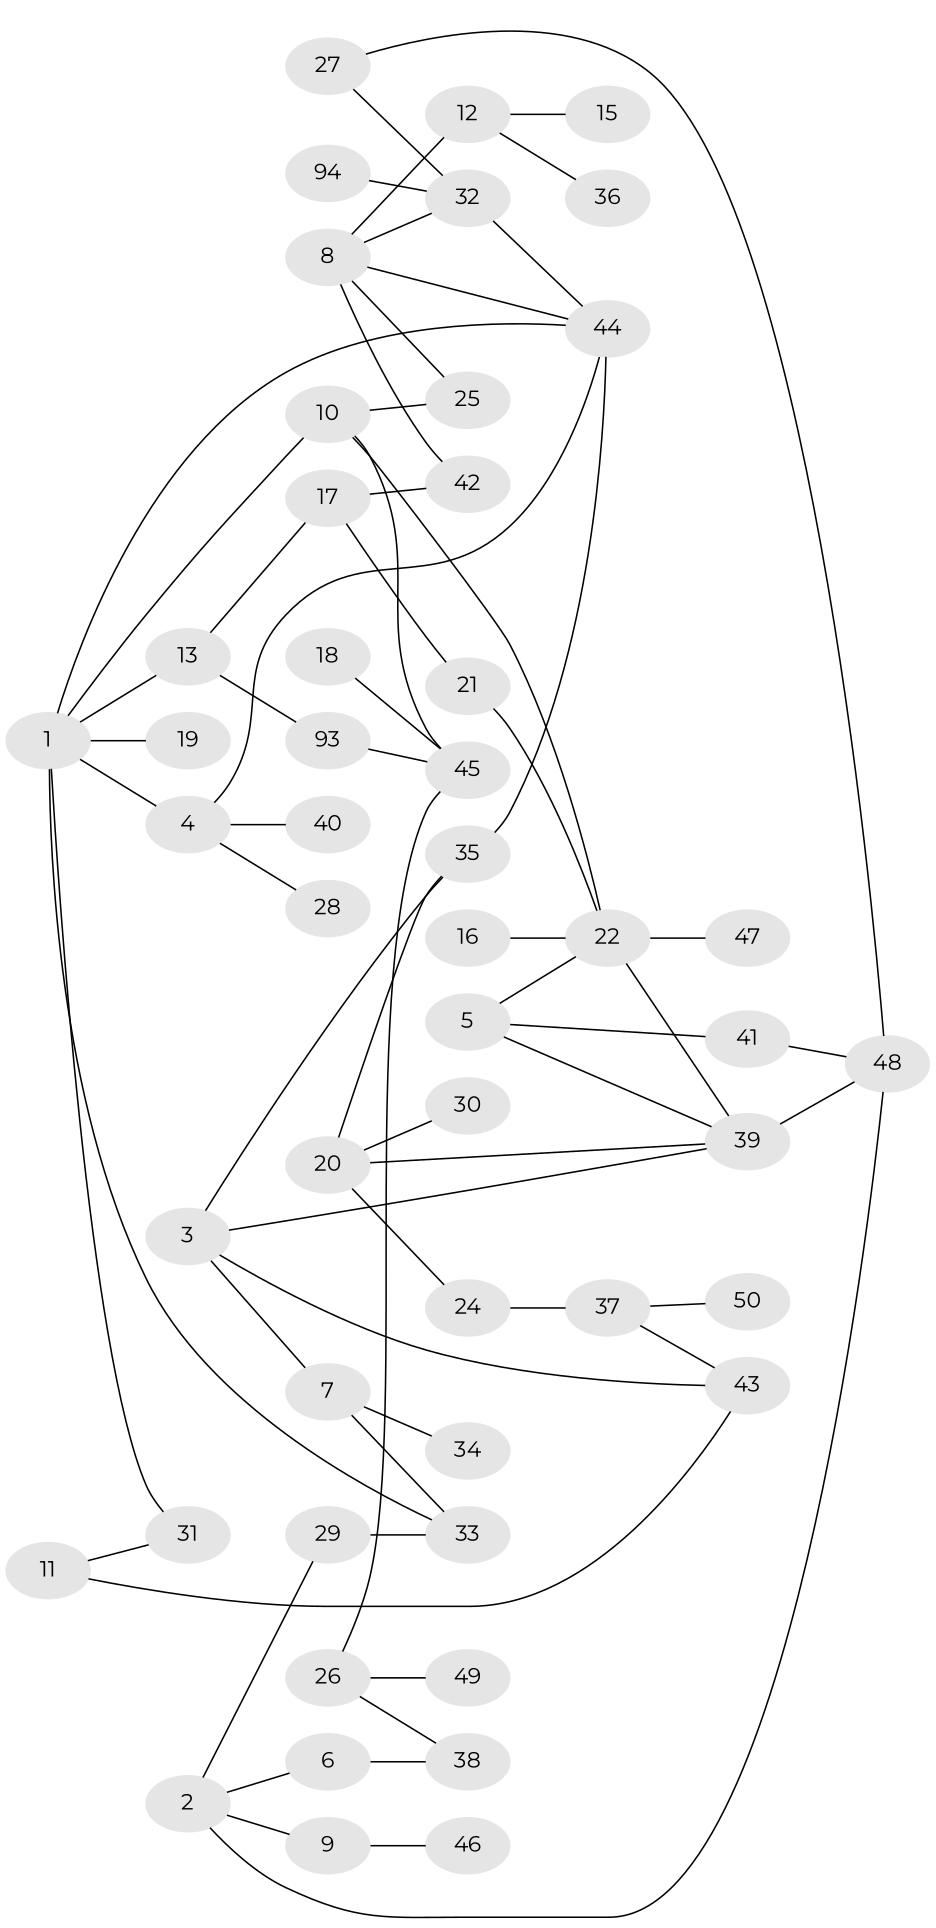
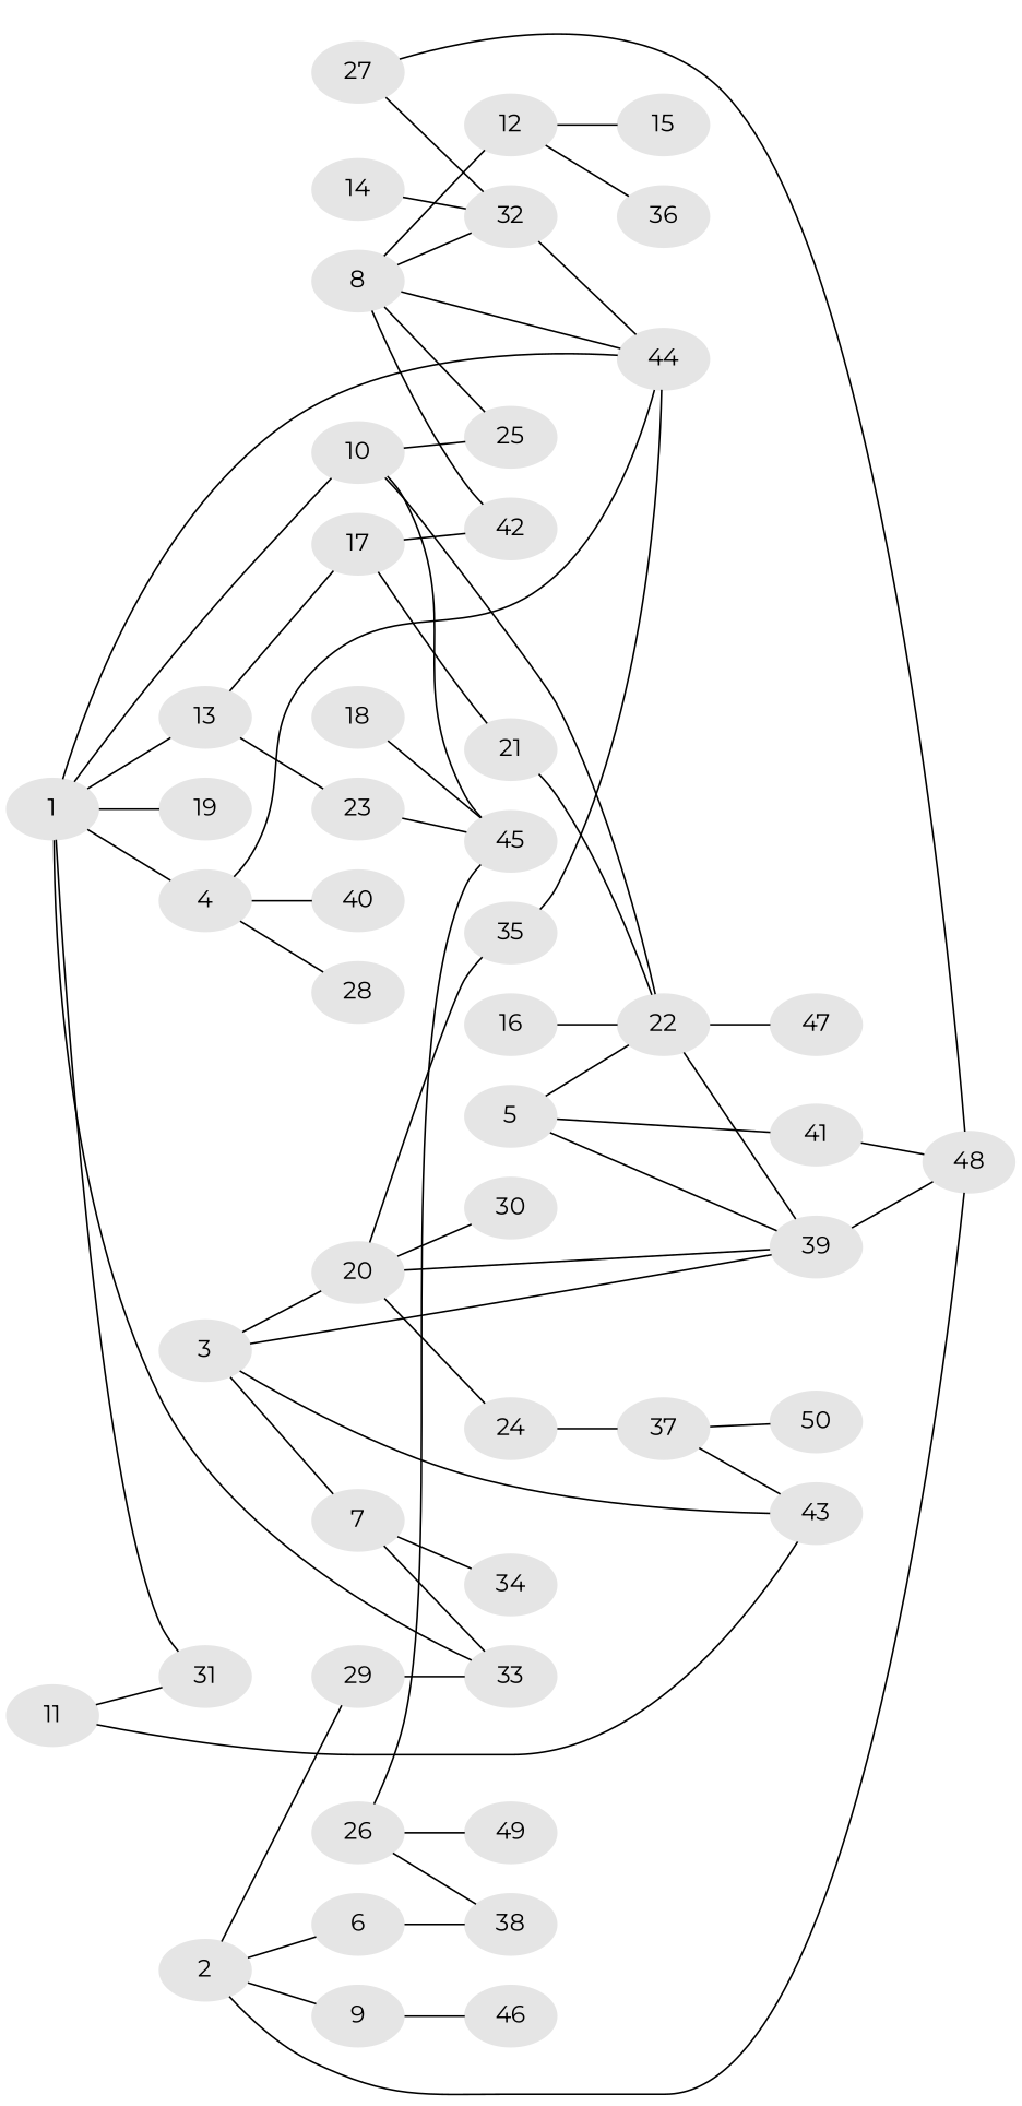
  graph {
    fontname=Montserrat
    rankdir=LR
    node [color=gray90 fontname=Montserrat style=filled]
    edge [fontname=Montserrat weight=1.0]
    1
    4
    10
    13
    19
    31
    33
    44
    28
    40
    22
    25
    45
    17
-   23 [label=93]
+   23
    2
    6
    9
    29
    48
    38
    46
    3
    7
    20
    39
    43
    34
    24
    30
    35
    5
    41
    47
    8
    12
    32
    42
    15
    36
    11
    21
-   14 [label=94]
+   14
    16
    18
    37
    50
    26
    49
    27
    1 -- 4
    1 -- 10
    1 -- 13
    1 -- 19
    1 -- 31
    1 -- 33
    1 -- 44
    4 -- 44
    4 -- 28
    4 -- 40
    10 -- 22
    10 -- 25
    10 -- 45
    13 -- 17
    13 -- 23
    22 -- 39
    22 -- 47
    17 -- 42
    17 -- 21
    23 -- 45
    2 -- 6
    2 -- 9
    2 -- 29
    2 -- 48
    6 -- 38
    9 -- 46
    29 -- 33
    3 -- 7
-   3 -- 35
+   3 -- 20
    3 -- 39 [weight=2.0]
    3 -- 43
    7 -- 33
    7 -- 34
    20 -- 39
    20 -- 24
    20 -- 30
    20 -- 35
    39 -- 48
    24 -- 37
    35 -- 44
    5 -- 22
    5 -- 39
    5 -- 41
    41 -- 48
    8 -- 44
    8 -- 25
    8 -- 12
    8 -- 32
    8 -- 42
    12 -- 15
    12 -- 36
    32 -- 44
    11 -- 31
    11 -- 43
    21 -- 22
    14 -- 32
    16 -- 22
    18 -- 45
    37 -- 43
    37 -- 50
    26 -- 45
    26 -- 38
    26 -- 49
    27 -- 48
    27 -- 32
  }
